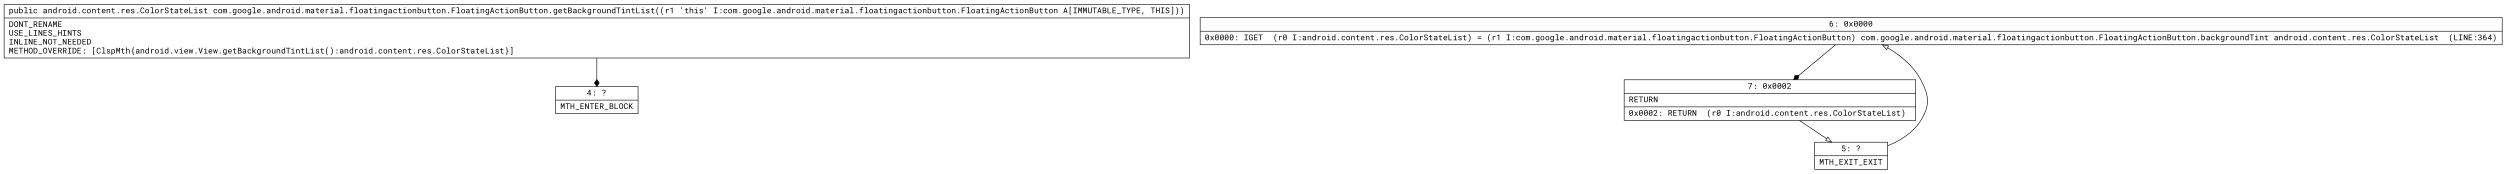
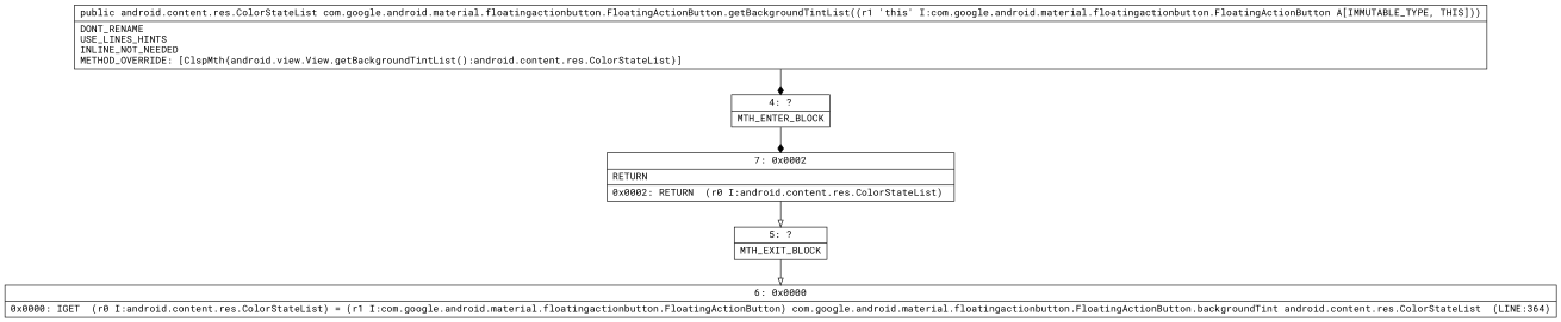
  digraph {
    fontname="Roboto Mono"
    node [fontname="Roboto Mono" shape=record]
    edge [arrowhead=diamond fontname="Roboto Mono"]
    n1 [label="{4\:\ ?|MTH_ENTER_BLOCK\l}"]
    n2 [label="{6\:\ 0x0000|0x0000: IGET  (r0 I:android.content.res.ColorStateList) = (r1 I:com.google.android.material.floatingactionbutton.FloatingActionButton) com.google.android.material.floatingactionbutton.FloatingActionButton.backgroundTint android.content.res.ColorStateList  (LINE:364)\l}"]
    n3 [label="{7\:\ 0x0002|RETURN\l|0x0002: RETURN  (r0 I:android.content.res.ColorStateList) \l}"]
-   n4 [label="{5\:\ ?|MTH_EXIT_EXIT\l}"]
+   n4 [label="{5\:\ ?|MTH_EXIT_BLOCK\l}"]
    n5 [label="{public android.content.res.ColorStateList com.google.android.material.floatingactionbutton.FloatingActionButton.getBackgroundTintList((r1 'this' I:com.google.android.material.floatingactionbutton.FloatingActionButton A[IMMUTABLE_TYPE, THIS]))  | DONT_RENAME\lUSE_LINES_HINTS\lINLINE_NOT_NEEDED\lMETHOD_OVERRIDE: [ClspMth\{android.view.View.getBackgroundTintList():android.content.res.ColorStateList\}]\l}"]
-   n2 -> n3
+   n1 -> n3
    n3 -> n4 [arrowhead=onormal]
    n4 -> n2 [arrowhead=onormal]
    n5 -> n1
  }
